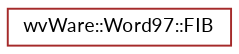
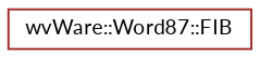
  digraph {
    rankdir=LR
    fontname=Lato
-   n1 [color=brown fillcolor=white fontname=Lato fontsize=10 height=0.2 label="wvWare::Word97::FIB" shape=record style=filled width=0.4]
+   n1 [color=brown fillcolor=white fontname=Lato fontsize=10 height=0.2 label="wvWare::Word87::FIB" shape=record style=filled width=0.4]
  }
